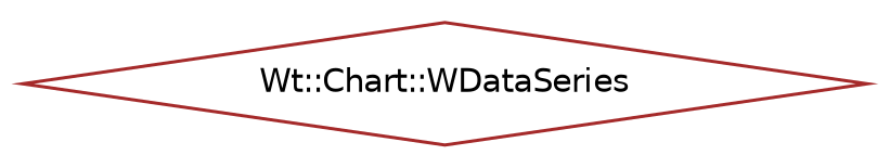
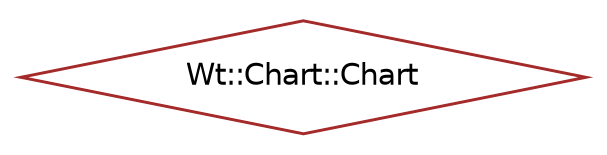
  digraph {
    rankdir=LR
    fontname="DejaVu Sans"
-   n1 [color=brown fillcolor=white fontname="DejaVu Sans" fontsize=10 height=0.2 label="Wt::Chart::WDataSeries" shape=diamond style=filled width=0.4]
+   n1 [color=brown fillcolor=white fontname="DejaVu Sans" fontsize=10 height=0.2 label="Wt::Chart::Chart" shape=diamond style=filled width=0.4]
  }
